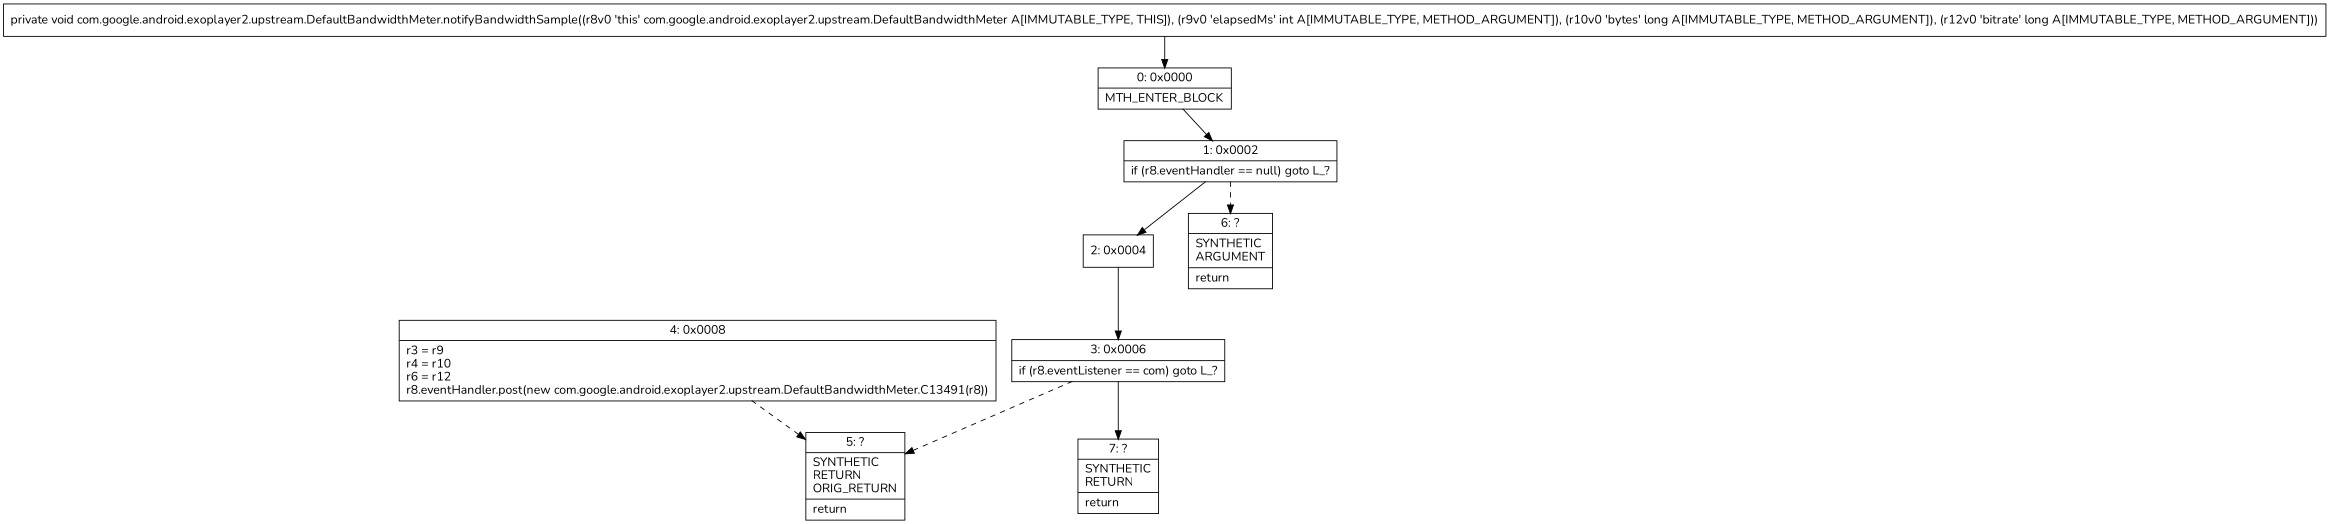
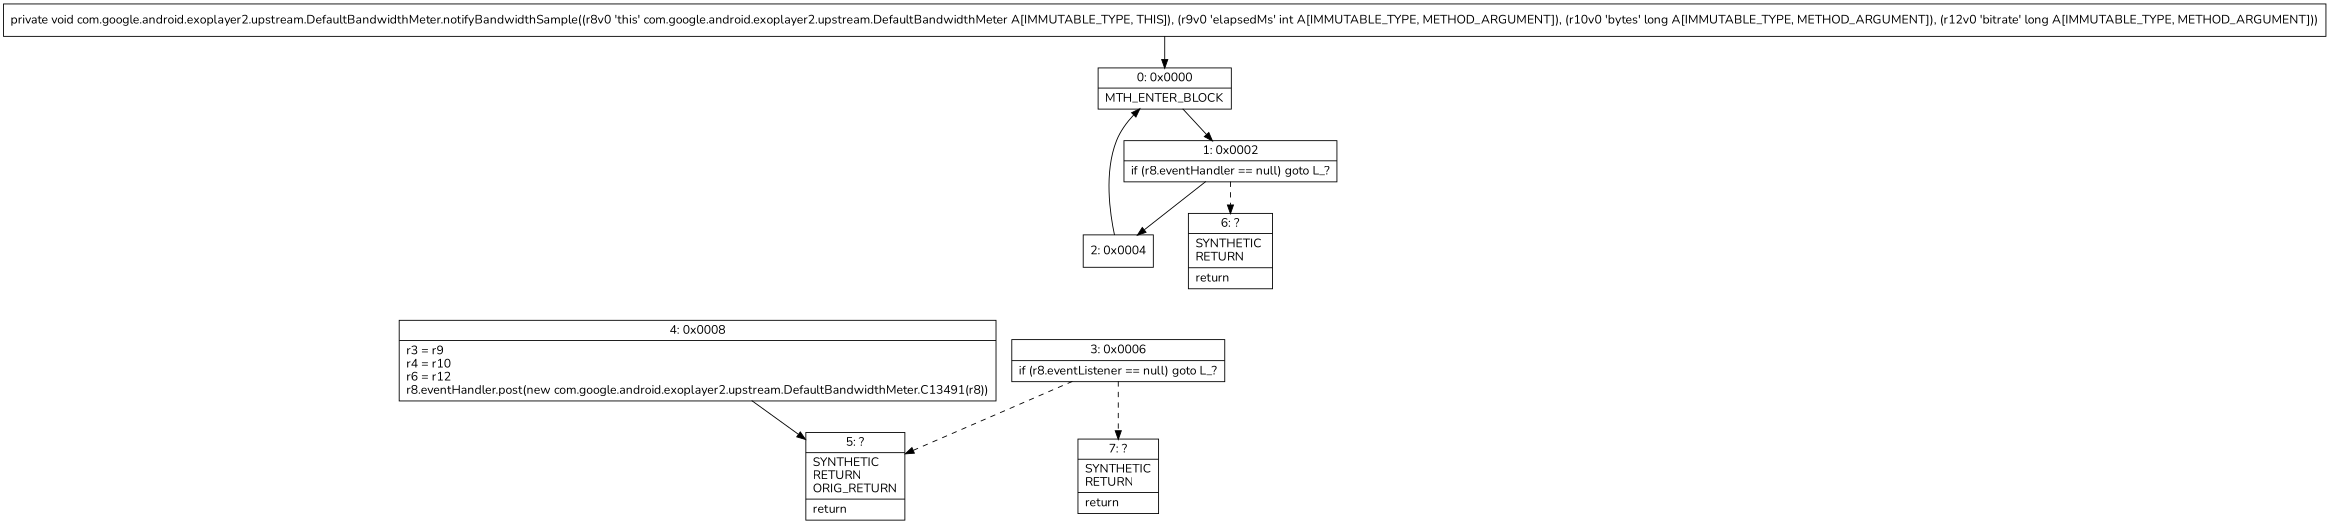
  digraph {
    fontname=Nunito
    node [fontname=Nunito shape=record]
    edge [fontname=Nunito]
    n1 [label="{0\:\ 0x0000|MTH_ENTER_BLOCK\l}"]
    n2 [label="{1\:\ 0x0002|if (r8.eventHandler == null) goto L_?\l}"]
    n3 [label="{2\:\ 0x0004}"]
-   n4 [label="{6\:\ ?|SYNTHETIC\lARGUMENT\l|return\l}"]
-   n5 [label="{3\:\ 0x0006|if (r8.eventListener == com) goto L_?\l}"]
+   n4 [label="{6\:\ ?|SYNTHETIC\lRETURN\l|return\l}"]
+   n5 [label="{3\:\ 0x0006|if (r8.eventListener == null) goto L_?\l}"]
    n6 [label="{7\:\ ?|SYNTHETIC\lRETURN\l|return\l}"]
    n7 [label="{5\:\ ?|SYNTHETIC\lRETURN\lORIG_RETURN\l|return\l}"]
    n8 [label="{4\:\ 0x0008|r3 = r9\lr4 = r10\lr6 = r12\lr8.eventHandler.post(new com.google.android.exoplayer2.upstream.DefaultBandwidthMeter.C13491(r8))\l}"]
    n9 [label="{private void com.google.android.exoplayer2.upstream.DefaultBandwidthMeter.notifyBandwidthSample((r8v0 'this' com.google.android.exoplayer2.upstream.DefaultBandwidthMeter A[IMMUTABLE_TYPE, THIS]), (r9v0 'elapsedMs' int A[IMMUTABLE_TYPE, METHOD_ARGUMENT]), (r10v0 'bytes' long A[IMMUTABLE_TYPE, METHOD_ARGUMENT]), (r12v0 'bitrate' long A[IMMUTABLE_TYPE, METHOD_ARGUMENT])) }"]
    n1 -> n2
    n2 -> n3 [style=solid]
    n2 -> n4 [style=dashed]
-   n3 -> n5
-   n5 -> n6
+   n3 -> n1
+   n5 -> n6 [style=dashed]
    n5 -> n7 [style=dashed]
-   n8 -> n7 [style=dashed]
+   n8 -> n7
    n9 -> n1
  }
